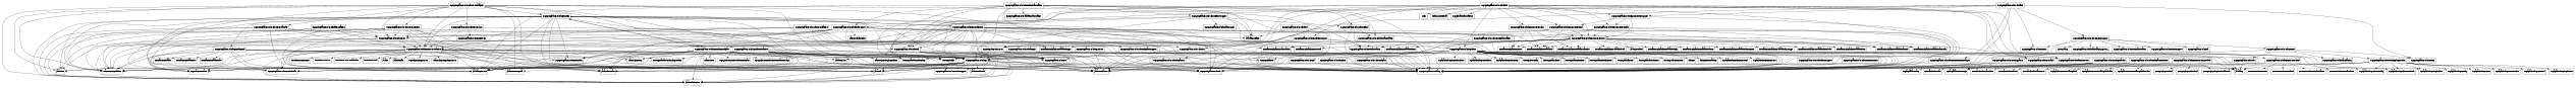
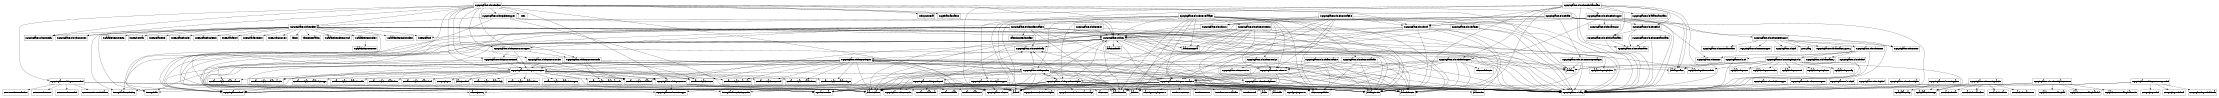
  digraph {
    node [fontsize=10.0 shape=box]
    org_springframework_http
    java_lang
    java_lang_invoke
    java_nio_charset
    java_time
    java_time_format
    java_time_temporal
    java_util
    java_util_function
    java_util_stream
    org_reactivestreams
    org_springframework_core_io_buffer
    org_springframework_core_io_support
    org_springframework_lang
    org_springframework_util
    reactor_core_publisher
    org_springframework_http_client
    io_netty_bootstrap
    io_netty_buffer
    io_netty_channel
    io_netty_channel_nio
    io_netty_channel_socket
    io_netty_channel_socket_nio
    io_netty_handler_codec_http
    io_netty_handler_ssl
    io_netty_handler_timeout
    io_netty_util_concurrent
    okhttp3
    okhttp3_internal_http
-   org_apache_http_client_config
    org_apache_http_client_methods
    org_apache_http_client_protocol
    org_apache_http_concurrent
    org_apache_http_impl_client
    org_apache_http_impl_nio_client
    org_apache_http_nio_client
    org_apache_http_nio_entity
-   org_springframework_core_task
+   org_springframework_core_task [label=org_springframework_core_config]
    org_springframework_util_concurrent
    org_springframework_http_client_reactive
    io_netty_handler_codec_http_cookie
    reactor_ipc_netty
    reactor_ipc_netty_http_client
    org_springframework_http_client_support
    org_springframework_http_codec
    org_springframework_core
    org_springframework_core_codec
    org_springframework_http_codec_json
    org_springframework_http_codec_multipart
    org_springframework_http_codec_xml
    org_springframework_http_server_reactive
    com_fasterxml_jackson_annotation
    com_fasterxml_jackson_core
    com_fasterxml_jackson_core_util
    com_fasterxml_jackson_databind
    com_fasterxml_jackson_databind_exc
    com_fasterxml_jackson_databind_type
    org_springframework_http_converter_json
    org_synchronoss_cloud_nio_multipart
    org_synchronoss_cloud_nio_stream_storage
    reactor_core
    com_fasterxml_aalto
    com_fasterxml_aalto_evt
    com_fasterxml_aalto_stax
    io_undertow_connector
    io_undertow_server
    io_undertow_server_handlers
    io_undertow_util
    java_io
    java_nio_file
    javax_servlet
    org_eclipse_jetty_server
    reactor_ipc_netty_http_server
-   org_springframework_http_converter [label=org_entity_http_converter]
+   org_springframework_http_converter
    com_fasterxml_jackson_dataformat_cbor
    com_fasterxml_jackson_databind_cfg
    com_fasterxml_jackson_databind_deser
    com_fasterxml_jackson_databind_introspect
    com_fasterxml_jackson_databind_jsontype
    com_fasterxml_jackson_databind_module
    com_fasterxml_jackson_databind_ser
    com_fasterxml_jackson_databind_util
    com_fasterxml_jackson_dataformat_smile
    com_fasterxml_jackson_dataformat_xml
+   com_google_gson
    javax_json_bind
    org_springframework_http_converter_cbor
    org_springframework_http_converter_feed
    com_rometools_rome_feed
    com_rometools_rome_feed_atom
    com_rometools_rome_feed_rss
    com_rometools_rome_io
    org_springframework_http_converter_protobuf
    com_google_protobuf
    com_google_protobuf_util
    com_googlecode_protobuf_format
    org_springframework_http_converter_smile
    org_springframework_http_converter_support
    org_springframework_http_converter_xml
    org_springframework_http_server
    org_springframework_remoting_caucho
    com_caucho_hessian
    com_caucho_hessian_client
    com_caucho_hessian_io
    com_caucho_hessian_server
    org_aopalliance_intercept
    org_springframework_remoting_httpinvoker
    org_apache_http_config
    org_apache_http_conn
    org_apache_http_conn_socket
    org_apache_http_conn_ssl
    org_apache_http_impl_conn
    org_springframework_remoting_jaxws
    org_aopalliance_aop
    org_springframework_web
    org_springframework_web_accept
    org_springframework_web_bind
    java_lang_reflect
    org_springframework_web_bind_annotation
    org_springframework_core_annotation
    org_springframework_web_bind_support
    org_springframework_web_server
    reactor_util_function
    org_springframework_web_client
    kotlin
    kotlin_jvm_internal
    org_jetbrains_annotations
    org_springframework_web_util
    org_springframework_web_client_support
    org_springframework_web_context
    org_springframework_beans_factory
    org_springframework_context
    org_springframework_web_context_annotation
    org_springframework_web_context_request
    org_springframework_web_context_request_async
    org_springframework_web_context_support
    org_springframework_core_env
    groovy_lang
    org_springframework_beans_factory_groovy
    org_springframework_context_annotation
    org_springframework_context_support
    org_springframework_jndi
    org_springframework_web_cors
    org_springframework_web_cors_reactive
    org_springframework_web_util_pattern
    org_springframework_web_filter
    org_springframework_web_filter_reactive
    org_springframework_web_jsf
    org_springframework_web_jsf_el
    org_springframework_web_method
    org_springframework_web_method_annotation
    org_springframework_validation_annotation
    org_springframework_web_method_support
    org_springframework_web_multipart_support
    org_springframework_format_support
    org_springframework_web_multipart
    org_springframework_web_multipart_commons
    org_apache_commons_fileupload
    org_apache_commons_fileupload_disk
    org_apache_commons_fileupload_servlet
    org_springframework_web_server_adapter
    org_springframework_web_server_handler
    n163 [label=org_springframework_web_server_i12n]
    org_springframework_web_server_session
    org_springframework_context_i18n
    org_springframework_http -> java_lang
    org_springframework_http -> java_lang_invoke
    org_springframework_http -> java_nio_charset
-   org_springframework_http -> java_time
    org_springframework_http -> java_time_format
    org_springframework_http -> java_time_temporal
    org_springframework_http -> java_util
    org_springframework_http -> java_util_function
    org_springframework_http -> java_util_stream
    org_springframework_http -> org_reactivestreams
    org_springframework_http -> org_springframework_core_io_buffer
    org_springframework_http -> org_springframework_core_io_support
    org_springframework_http -> org_springframework_lang
    org_springframework_http -> org_springframework_util
    org_springframework_http -> reactor_core_publisher
    org_springframework_http_client -> org_springframework_http
    org_springframework_http_client -> java_lang
    org_springframework_http_client -> org_springframework_lang
    org_springframework_http_client -> org_springframework_util
    org_springframework_http_client -> io_netty_bootstrap
    org_springframework_http_client -> io_netty_buffer
    org_springframework_http_client -> io_netty_channel
    org_springframework_http_client -> io_netty_channel_nio
    org_springframework_http_client -> io_netty_channel_socket
    org_springframework_http_client -> io_netty_channel_socket_nio
    org_springframework_http_client -> io_netty_handler_codec_http
    org_springframework_http_client -> io_netty_handler_ssl
    org_springframework_http_client -> io_netty_handler_timeout
    org_springframework_http_client -> io_netty_util_concurrent
    org_springframework_http_client -> okhttp3
    org_springframework_http_client -> okhttp3_internal_http
-   org_springframework_http_client -> org_apache_http_client_config
    org_springframework_http_client -> org_apache_http_client_methods
    org_springframework_http_client -> org_apache_http_client_protocol
-   org_springframework_http_client -> org_apache_http_concurrent
+   org_apache_http_nio_client -> org_apache_http_concurrent
    org_springframework_http_client -> org_apache_http_impl_client
    org_springframework_http_client -> org_apache_http_impl_nio_client
    org_springframework_http_client -> org_apache_http_nio_client
    org_springframework_http_client -> org_apache_http_nio_entity
    org_springframework_http_client -> org_springframework_core_task
    org_springframework_http_client -> org_springframework_util_concurrent
    org_springframework_http_client_reactive -> org_springframework_http
    org_springframework_http_client_reactive -> java_lang_invoke
    org_springframework_http_client_reactive -> java_util_function
    org_springframework_http_client_reactive -> java_util_stream
    org_springframework_http_client_reactive -> org_reactivestreams
    org_springframework_http_client_reactive -> org_springframework_core_io_buffer
    org_springframework_http_client_reactive -> org_springframework_lang
    org_springframework_http_client_reactive -> reactor_core_publisher
    org_springframework_http_client_reactive -> io_netty_buffer
    org_springframework_http_client_reactive -> io_netty_channel
    org_springframework_http_client_reactive -> io_netty_handler_codec_http
    org_springframework_http_client_reactive -> io_netty_handler_codec_http_cookie
    org_springframework_http_client_reactive -> reactor_ipc_netty
    org_springframework_http_client_reactive -> reactor_ipc_netty_http_client
    org_springframework_http_client_support -> org_springframework_http
    org_springframework_http_client_support -> java_nio_charset
    org_springframework_http_client_support -> org_springframework_lang
    org_springframework_http_client_support -> org_springframework_util
    org_springframework_http_client_support -> org_springframework_http_client
    org_springframework_http_codec -> org_springframework_http
    org_springframework_http_codec -> java_lang_invoke
    org_springframework_http_codec -> java_nio_charset
    org_springframework_http_codec -> java_time
    org_springframework_http_codec -> java_util
    org_springframework_http_codec -> java_util_function
    org_springframework_http_codec -> java_util_stream
    org_springframework_http_codec -> org_reactivestreams
    org_springframework_http_codec -> org_springframework_core_io_buffer
    org_springframework_http_codec -> org_springframework_core_io_support
    org_springframework_http_codec -> org_springframework_lang
    org_springframework_http_codec -> org_springframework_util
    org_springframework_http_codec -> reactor_core_publisher
    org_springframework_http_codec -> org_springframework_core
    org_springframework_http_codec -> org_springframework_core_codec
    org_springframework_http_codec -> org_springframework_http_codec_json
    org_springframework_http_codec -> org_springframework_http_codec_multipart
    org_springframework_http_codec -> org_springframework_http_codec_xml
    org_springframework_http_codec -> org_springframework_http_server_reactive
    org_springframework_http_codec_json -> java_lang_invoke
    org_springframework_http_codec_json -> java_nio_charset
    org_springframework_http_codec_json -> java_util
    org_springframework_http_codec_json -> java_util_function
    org_springframework_http_codec_json -> java_util_stream
    org_springframework_http_codec_json -> org_reactivestreams
-   org_springframework_http_codec_json -> org_springframework_core_io_buffer
+   org_springframework_core_io_buffer -> org_springframework_http_codec_json
    org_springframework_http_codec_json -> org_springframework_lang
    org_springframework_http_codec_json -> org_springframework_util
    org_springframework_http_codec_json -> reactor_core_publisher
    org_springframework_http_codec_json -> io_netty_buffer
    org_springframework_http_codec_json -> org_springframework_http_codec
    org_springframework_http_codec_json -> org_springframework_core
    org_springframework_http_codec_json -> org_springframework_core_codec
    org_springframework_http_codec_json -> org_springframework_http_server_reactive
    org_springframework_http_codec_json -> com_fasterxml_jackson_annotation
    org_springframework_http_codec_json -> com_fasterxml_jackson_core
    org_springframework_http_codec_json -> com_fasterxml_jackson_core_util
    org_springframework_http_codec_json -> com_fasterxml_jackson_databind
    org_springframework_http_codec_json -> com_fasterxml_jackson_databind_exc
    org_springframework_http_codec_json -> com_fasterxml_jackson_databind_type
    org_springframework_http_codec_json -> org_springframework_http_converter_json
    org_springframework_http_codec_multipart -> org_springframework_http
    org_springframework_http_codec_multipart -> java_lang_invoke
    org_springframework_http_codec_multipart -> java_nio_charset
    org_springframework_http_codec_multipart -> java_util
    org_springframework_http_codec_multipart -> java_util_function
    org_springframework_http_codec_multipart -> java_util_stream
    org_springframework_http_codec_multipart -> org_reactivestreams
    org_springframework_http_codec_multipart -> org_springframework_core_io_buffer
    org_springframework_http_codec_multipart -> org_springframework_lang
    org_springframework_http_codec_multipart -> org_springframework_util
    org_springframework_http_codec_multipart -> reactor_core_publisher
    org_springframework_http_codec_multipart -> org_springframework_http_codec
    org_springframework_http_codec_multipart -> org_springframework_core
    org_springframework_http_codec_multipart -> org_springframework_core_codec
    org_springframework_http_codec_multipart -> org_synchronoss_cloud_nio_multipart
    org_springframework_http_codec_multipart -> org_synchronoss_cloud_nio_stream_storage
    org_springframework_http_codec_multipart -> reactor_core
    org_springframework_http_codec_xml -> java_lang_invoke
    org_springframework_http_codec_xml -> java_nio_charset
-   java_util -> java_util_function
+   org_springframework_http_codec_xml -> java_util_function
    org_springframework_http_codec_xml -> org_reactivestreams
    org_springframework_http_codec_xml -> org_springframework_core_io_buffer
    org_springframework_http_codec_xml -> org_springframework_lang
    org_springframework_http_codec_xml -> org_springframework_util
    org_springframework_http_codec_xml -> reactor_core_publisher
    org_springframework_http_codec_xml -> org_springframework_core
    org_springframework_http_codec_xml -> org_springframework_core_codec
    org_springframework_http_codec_xml -> com_fasterxml_aalto
    org_springframework_http_codec_xml -> com_fasterxml_aalto_evt
    org_springframework_http_codec_xml -> com_fasterxml_aalto_stax
    org_springframework_http_server_reactive -> org_springframework_http
    org_springframework_http_server_reactive -> java_lang_invoke
    org_springframework_http_server_reactive -> java_nio_charset
    org_springframework_http_server_reactive -> java_time
    org_springframework_http_server_reactive -> java_util
    org_springframework_http_server_reactive -> java_util_function
    org_springframework_http_server_reactive -> java_util_stream
    org_springframework_http_server_reactive -> org_reactivestreams
    org_springframework_http_server_reactive -> org_springframework_core_io_buffer
    org_springframework_http_server_reactive -> org_springframework_lang
    org_springframework_http_server_reactive -> reactor_core_publisher
    org_springframework_http_server_reactive -> io_netty_buffer
    org_springframework_http_server_reactive -> io_netty_handler_codec_http
    org_springframework_http_server_reactive -> io_netty_handler_codec_http_cookie
    org_springframework_http_server_reactive -> reactor_ipc_netty
    org_springframework_http_server_reactive -> io_undertow_connector
    org_springframework_http_server_reactive -> io_undertow_server
    org_springframework_http_server_reactive -> io_undertow_server_handlers
    org_springframework_http_server_reactive -> io_undertow_util
    org_springframework_http_server_reactive -> java_io
    org_springframework_http_server_reactive -> java_nio_file
    org_springframework_http_server_reactive -> javax_servlet
    org_springframework_http_server_reactive -> org_eclipse_jetty_server
    org_springframework_http_server_reactive -> reactor_ipc_netty_http_server
    org_springframework_http_converter_json -> java_nio_charset
    org_springframework_http_converter_json -> org_springframework_lang
    org_springframework_http_converter_json -> org_springframework_util
    org_springframework_http_converter_json -> com_fasterxml_jackson_annotation
    org_springframework_http_converter_json -> com_fasterxml_jackson_core
    org_springframework_http_converter_json -> com_fasterxml_jackson_core_util
    org_springframework_http_converter_json -> com_fasterxml_jackson_databind
    org_springframework_http_converter_json -> com_fasterxml_jackson_databind_exc
    org_springframework_http_converter_json -> com_fasterxml_jackson_databind_type
    org_springframework_http_converter_json -> org_springframework_http_converter
    org_springframework_http_converter_json -> com_fasterxml_jackson_dataformat_cbor
    org_springframework_http_converter_json -> com_fasterxml_jackson_databind_cfg
    org_springframework_http_converter_json -> com_fasterxml_jackson_databind_deser
    org_springframework_http_converter_json -> com_fasterxml_jackson_databind_introspect
    org_springframework_http_converter_json -> com_fasterxml_jackson_databind_jsontype
    org_springframework_http_converter_json -> com_fasterxml_jackson_databind_module
    org_springframework_http_converter_json -> com_fasterxml_jackson_databind_ser
    org_springframework_http_converter_json -> com_fasterxml_jackson_databind_util
    org_springframework_http_converter_json -> com_fasterxml_jackson_dataformat_smile
    org_springframework_http_converter_json -> com_fasterxml_jackson_dataformat_xml
+   org_springframework_http_converter_json -> com_google_gson
    org_springframework_http_converter_json -> javax_json_bind
    org_springframework_http_converter -> org_springframework_http
    org_springframework_http_converter -> java_nio_charset
    org_springframework_http_converter -> java_util
    org_springframework_http_converter -> org_springframework_core_io_support
    org_springframework_http_converter -> org_springframework_lang
    org_springframework_http_converter -> org_springframework_util
    org_springframework_http_converter_cbor -> org_springframework_lang
    org_springframework_http_converter_cbor -> com_fasterxml_jackson_core
    org_springframework_http_converter_cbor -> com_fasterxml_jackson_databind
    org_springframework_http_converter_cbor -> org_springframework_http_converter_json
    org_springframework_http_converter_cbor -> com_fasterxml_jackson_dataformat_cbor
    org_springframework_http_converter_feed -> java_nio_charset
    org_springframework_http_converter_feed -> org_springframework_lang
    org_springframework_http_converter_feed -> com_rometools_rome_feed
    org_springframework_http_converter_feed -> com_rometools_rome_feed_atom
    org_springframework_http_converter_feed -> com_rometools_rome_feed_rss
    org_springframework_http_converter_feed -> com_rometools_rome_io
    org_springframework_http_converter_protobuf -> java_nio_charset
    org_springframework_http_converter_protobuf -> org_springframework_lang
    org_springframework_http_converter_protobuf -> com_google_protobuf
    org_springframework_http_converter_protobuf -> com_google_protobuf_util
    org_springframework_http_converter_protobuf -> com_googlecode_protobuf_format
    org_springframework_http_converter_smile -> org_springframework_lang
    org_springframework_http_converter_smile -> com_fasterxml_jackson_core
    org_springframework_http_converter_smile -> com_fasterxml_jackson_databind
    org_springframework_http_converter_smile -> org_springframework_http_converter_json
    org_springframework_http_converter_smile -> com_fasterxml_jackson_dataformat_smile
    org_springframework_http_converter_support -> org_springframework_lang
    org_springframework_http_converter_support -> org_springframework_http_converter_json
    org_springframework_http_converter_support -> org_springframework_http_converter_smile
    org_springframework_http_converter_support -> org_springframework_http_converter_xml
    org_springframework_http_converter_xml -> org_springframework_lang
    org_springframework_http_converter_xml -> org_springframework_util
    org_springframework_http_converter_xml -> com_fasterxml_jackson_databind
    org_springframework_http_converter_xml -> org_springframework_http_converter_json
    org_springframework_http_converter_xml -> org_springframework_http_converter
    org_springframework_http_converter_xml -> com_fasterxml_jackson_dataformat_xml
    org_springframework_http_server -> org_springframework_http
    org_springframework_http_server -> java_nio_charset
    org_springframework_http_server -> org_springframework_lang
    org_springframework_remoting_caucho -> org_springframework_lang
    org_springframework_remoting_caucho -> com_caucho_hessian
    org_springframework_remoting_caucho -> com_caucho_hessian_client
    org_springframework_remoting_caucho -> com_caucho_hessian_io
    org_springframework_remoting_caucho -> com_caucho_hessian_server
    org_springframework_remoting_caucho -> org_aopalliance_intercept
    org_springframework_remoting_httpinvoker -> java_lang
    org_springframework_remoting_httpinvoker -> org_springframework_lang
-   org_springframework_remoting_httpinvoker -> org_apache_http_client_config
    org_springframework_remoting_httpinvoker -> org_apache_http_client_methods
    org_springframework_remoting_httpinvoker -> org_apache_http_impl_client
    org_springframework_remoting_httpinvoker -> org_aopalliance_intercept
    org_springframework_remoting_httpinvoker -> org_apache_http_config
    org_springframework_remoting_httpinvoker -> org_apache_http_conn
    org_springframework_remoting_httpinvoker -> org_apache_http_conn_socket
    org_springframework_remoting_httpinvoker -> org_apache_http_conn_ssl
    org_springframework_remoting_httpinvoker -> org_apache_http_impl_conn
    org_springframework_remoting_jaxws -> org_springframework_lang
    org_springframework_remoting_jaxws -> org_aopalliance_intercept
    org_springframework_remoting_jaxws -> org_aopalliance_aop
    org_springframework_web -> java_lang
    org_springframework_web -> org_springframework_lang
    org_springframework_web_accept -> org_springframework_http
    org_springframework_web_accept -> java_lang
    org_springframework_web_accept -> java_util
    org_springframework_web_accept -> org_springframework_lang
    org_springframework_web_bind -> org_springframework_lang
    org_springframework_web_bind -> java_lang_reflect
    org_springframework_web_bind_annotation -> org_springframework_lang
    org_springframework_web_bind_annotation -> org_springframework_core_annotation
    org_springframework_web_bind_support -> java_lang
    org_springframework_web_bind_support -> java_lang_invoke
    org_springframework_web_bind_support -> java_util_function
    org_springframework_web_bind_support -> java_util_stream
    org_springframework_web_bind_support -> org_springframework_lang
    org_springframework_web_bind_support -> reactor_core_publisher
    org_springframework_web_bind_support -> org_springframework_http_codec_multipart
    org_springframework_web_bind_support -> org_springframework_http_server_reactive
    org_springframework_web_bind_support -> java_lang_reflect
    org_springframework_web_bind_support -> org_springframework_web_server
    org_springframework_web_bind_support -> reactor_util_function
    org_springframework_web_server -> java_time
    org_springframework_web_server -> java_util
    org_springframework_web_server -> java_util_function
    org_springframework_web_server -> org_springframework_lang
    org_springframework_web_server -> reactor_core_publisher
    org_springframework_web_server -> org_springframework_http_server_reactive
    org_springframework_web_client -> org_springframework_http
    org_springframework_web_client -> java_lang
    org_springframework_web_client -> java_nio_charset
    org_springframework_web_client -> org_springframework_lang
    org_springframework_web_client -> org_springframework_http_client
    org_springframework_web_client -> org_springframework_core_task
    org_springframework_web_client -> org_springframework_util_concurrent
    org_springframework_web_client -> org_springframework_http_client_support
    org_springframework_web_client -> org_springframework_core
    org_springframework_web_client -> org_springframework_http_converter_json
    org_springframework_web_client -> org_springframework_http_converter
    org_springframework_web_client -> org_springframework_http_converter_cbor
    org_springframework_web_client -> org_springframework_http_converter_feed
    org_springframework_web_client -> org_springframework_http_converter_smile
    org_springframework_web_client -> org_springframework_http_converter_support
    org_springframework_web_client -> org_springframework_http_converter_xml
    org_springframework_web_client -> kotlin
    org_springframework_web_client -> kotlin_jvm_internal
    org_springframework_web_client -> org_jetbrains_annotations
    org_springframework_web_client -> org_springframework_web_util
    org_springframework_web_util -> org_springframework_http
    org_springframework_web_util -> java_lang_invoke
    org_springframework_web_util -> java_nio_charset
    org_springframework_web_util -> java_util_function
    org_springframework_web_util -> java_util_stream
    org_springframework_web_util -> org_springframework_lang
    org_springframework_web_util -> org_springframework_util
    org_springframework_web_util -> javax_servlet
    org_springframework_web_client_support -> org_springframework_lang
    org_springframework_web_context -> org_springframework_lang
    org_springframework_web_context -> org_springframework_remoting_httpinvoker
    org_springframework_web_context -> org_springframework_web
    org_springframework_web_context -> org_springframework_beans_factory
    org_springframework_web_context -> org_springframework_context
    org_springframework_web_context_annotation -> org_springframework_lang
    org_springframework_web_context_annotation -> org_springframework_core_annotation
    org_springframework_web_context_request -> org_springframework_lang
    org_springframework_web_context_request_async -> java_lang
    org_springframework_web_context_request_async -> java_lang_invoke
    org_springframework_web_context_request_async -> org_springframework_lang
    org_springframework_web_context_support -> org_springframework_lang
    org_springframework_web_context_support -> org_springframework_web_context
    org_springframework_web_context_support -> org_springframework_core_env
    org_springframework_web_context_support -> groovy_lang
    org_springframework_web_context_support -> org_springframework_beans_factory_groovy
    org_springframework_web_context_support -> org_springframework_context_annotation
    org_springframework_web_context_support -> org_springframework_context_support
    org_springframework_web_context_support -> org_springframework_jndi
    org_springframework_web_cors -> org_springframework_http
    org_springframework_web_cors -> java_nio_charset
    org_springframework_web_cors -> org_springframework_lang
    org_springframework_web_cors_reactive -> org_springframework_http
    org_springframework_web_cors_reactive -> org_springframework_lang
    org_springframework_web_cors_reactive -> reactor_core_publisher
    org_springframework_web_cors_reactive -> org_springframework_http_server_reactive
    org_springframework_web_cors_reactive -> org_springframework_web_server
    org_springframework_web_cors_reactive -> org_springframework_web_util
    org_springframework_web_cors_reactive -> org_springframework_web_cors
    org_springframework_web_cors_reactive -> org_springframework_web_util_pattern
    org_springframework_web_util_pattern -> java_nio_charset
    org_springframework_web_util_pattern -> org_springframework_lang
    org_springframework_web_filter -> org_springframework_http
    org_springframework_web_filter -> org_springframework_lang
    org_springframework_web_filter -> org_springframework_http_converter_support
    org_springframework_web_filter -> org_springframework_web_util
    org_springframework_web_filter -> org_springframework_context
    org_springframework_web_filter -> org_springframework_web_context_request_async
    org_springframework_web_filter -> org_springframework_web_context_support
    org_springframework_web_filter -> org_springframework_core_env
    org_springframework_web_filter -> org_springframework_web_cors
    org_springframework_web_filter_reactive -> java_lang_invoke
    org_springframework_web_filter_reactive -> java_util_function
    org_springframework_web_filter_reactive -> org_springframework_lang
    org_springframework_web_filter_reactive -> reactor_core_publisher
    org_springframework_web_filter_reactive -> org_springframework_http_server_reactive
    org_springframework_web_filter_reactive -> org_springframework_web_server
    org_springframework_web_jsf -> org_springframework_lang
    org_springframework_web_jsf_el -> org_springframework_lang
    org_springframework_web_method -> org_springframework_lang
    org_springframework_web_method -> org_springframework_web_bind_annotation
    org_springframework_web_method -> org_springframework_core_annotation
    org_springframework_web_method_annotation -> java_lang_invoke
    org_springframework_web_method_annotation -> java_util_function
    org_springframework_web_method_annotation -> org_springframework_lang
    org_springframework_web_method_annotation -> org_springframework_core
    org_springframework_web_method_annotation -> java_lang_reflect
    org_springframework_web_method_annotation -> org_springframework_web_bind_annotation
    org_springframework_web_method_annotation -> org_springframework_core_annotation
    org_springframework_web_method_annotation -> org_springframework_web_bind_support
    org_springframework_web_method_annotation -> org_springframework_web_util
    org_springframework_web_method_annotation -> org_springframework_web_method
    org_springframework_web_method_annotation -> org_springframework_validation_annotation
    org_springframework_web_method_annotation -> org_springframework_web_method_support
    org_springframework_web_method_annotation -> org_springframework_web_multipart_support
    org_springframework_web_method_support -> org_springframework_lang
    org_springframework_web_method_support -> org_springframework_core
    org_springframework_web_method_support -> java_lang_reflect
    org_springframework_web_method_support -> org_springframework_web_bind_support
    org_springframework_web_method_support -> org_springframework_web_util
    org_springframework_web_method_support -> org_springframework_web_method
    org_springframework_web_method_support -> org_springframework_format_support
    org_springframework_web_multipart_support -> java_nio_charset
    org_springframework_web_multipart_support -> org_springframework_lang
    org_springframework_web_multipart_support -> org_springframework_core
    org_springframework_web_multipart -> org_springframework_lang
    org_springframework_web_multipart_commons -> org_springframework_lang
    org_springframework_web_multipart_commons -> org_springframework_util
    org_springframework_web_multipart_commons -> org_apache_commons_fileupload
    org_springframework_web_multipart_commons -> org_apache_commons_fileupload_disk
    org_springframework_web_multipart_commons -> org_apache_commons_fileupload_servlet
    org_springframework_web_server_adapter -> org_springframework_http
    org_springframework_web_server_adapter -> java_lang_invoke
    org_springframework_web_server_adapter -> java_time
    org_springframework_web_server_adapter -> java_time_temporal
    org_springframework_web_server_adapter -> java_util
    org_springframework_web_server_adapter -> java_util_function
    org_springframework_web_server_adapter -> java_util_stream
    org_springframework_web_server_adapter -> org_springframework_lang
    org_springframework_web_server_adapter -> reactor_core_publisher
    org_springframework_web_server_adapter -> org_springframework_http_codec
    org_springframework_web_server_adapter -> org_springframework_core
    org_springframework_web_server_adapter -> org_springframework_http_codec_multipart
    org_springframework_web_server_adapter -> org_springframework_http_server_reactive
    org_springframework_web_server_adapter -> org_springframework_web_server
    org_springframework_web_server_adapter -> org_springframework_web_server_handler
    org_springframework_web_server_adapter -> n163
    org_springframework_web_server_adapter -> org_springframework_web_server_session
    org_springframework_web_server_handler -> java_lang_invoke
    org_springframework_web_server_handler -> java_util_function
    org_springframework_web_server_handler -> org_springframework_lang
    org_springframework_web_server_handler -> reactor_core_publisher
    org_springframework_web_server_handler -> org_springframework_http_server_reactive
    org_springframework_web_server_handler -> org_springframework_web_server
    n163 -> org_springframework_lang
    n163 -> org_springframework_http_server_reactive
    n163 -> org_springframework_web_server
    n163 -> org_springframework_context_i18n
    org_springframework_web_server_session -> org_springframework_http
    org_springframework_web_server_session -> java_lang_invoke
    org_springframework_web_server_session -> java_time
    org_springframework_web_server_session -> java_time_temporal
    org_springframework_web_server_session -> java_util
    org_springframework_web_server_session -> java_util_function
    org_springframework_web_server_session -> java_util_stream
    org_springframework_web_server_session -> org_reactivestreams
    org_springframework_web_server_session -> org_springframework_lang
    org_springframework_web_server_session -> reactor_core_publisher
    org_springframework_web_server_session -> org_springframework_http_server_reactive
    org_springframework_web_server_session -> org_springframework_web_server
  }
